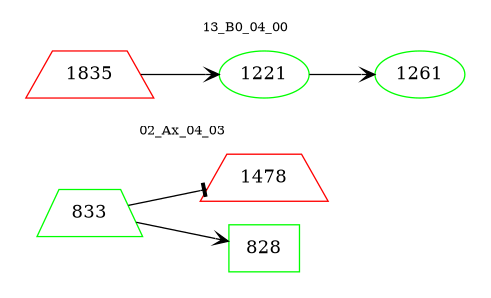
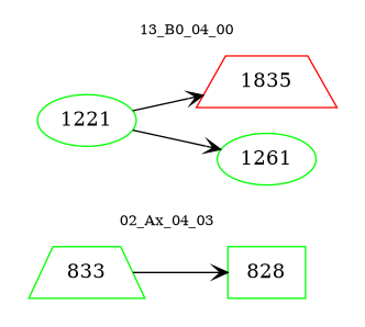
  digraph {
    rankdir=LR
    node [color=green shape=trapezium]
    edge [arrowhead=vee color=black]
    n1 [label=833]
    n2 [label=828 shape=box]
-   n3 [color=red label=1478]
    n4 [label=1221 shape=ellipse]
    n5 [label=1261 shape=ellipse]
    n6 [color=red label=1835]
    subgraph cluster_1 {
      color=white
      fontsize=10
      label="02_Ax_04_03"
      n1
      n2
-     n3
    }
    subgraph cluster_2 {
      color=white
      fontsize=10
      label="13_B0_04_00"
      n4
      n5
      n6
    }
    n1 -> n2
-   n1 -> n3 [arrowhead=tee]
    n4 -> n5
-   n6 -> n4
+   n4 -> n6
  }
